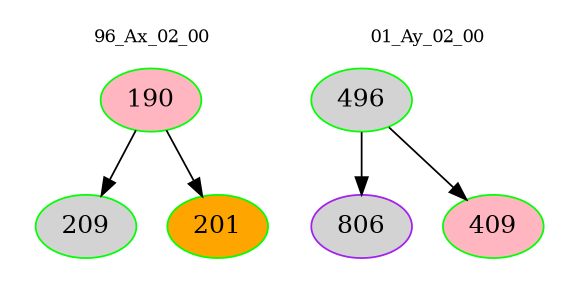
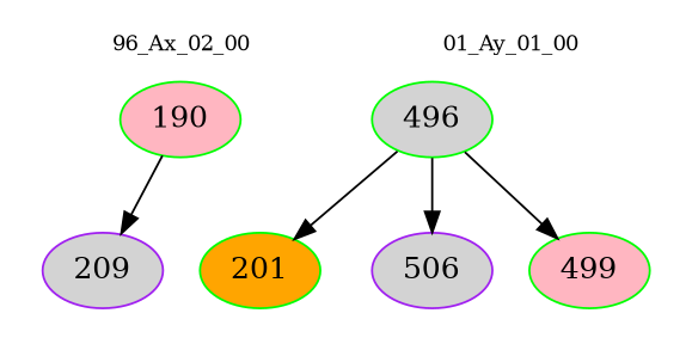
  digraph {
    node [color=green fillcolor=lightgrey style=filled]
    edge [color=black]
    n1 [fillcolor=lightpink label=190]
-   n2 [label=209]
+   n2 [color=purple label=209]
    n3 [fillcolor=orange label=201]
    n4 [label=496]
-   n5 [color=purple label=806]
-   n6 [fillcolor=lightpink label=409]
+   n5 [color=purple label=506]
+   n6 [fillcolor=lightpink label=499]
    subgraph cluster_1 {
      color=white
      fontsize=10
      label="96_Ax_02_00"
      n1
      n2
      n3
    }
    subgraph cluster_2 {
      color=white
      fontsize=10
-     label="01_Ay_02_00"
+     label="01_Ay_01_00"
      n4
      n5
      n6
    }
    n1 -> n2
-   n1 -> n3
+   n4 -> n3
    n4 -> n5
    n4 -> n6
  }
